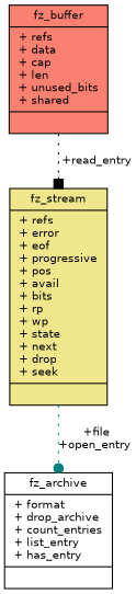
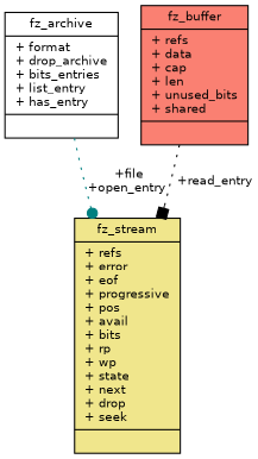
  digraph {
    node [color=black fontname=Helvetica fontsize=10 shape=record style=filled]
    edge [fontname=Helvetica fontsize=10 labelfontname=Helvetica labelfontsize=10 style=dotted]
-   n1 [fillcolor=white fontcolor=black height=0.2 label="{fz_archive\n|+ format\l+ drop_archive\l+ count_entries\l+ list_entry\l+ has_entry\l|}" width=0.4]
+   n1 [fillcolor=white fontcolor=black height=0.2 label="{fz_archive\n|+ format\l+ drop_archive\l+ bits_entries\l+ list_entry\l+ has_entry\l|}" width=0.4]
    n2 [fillcolor=khaki height=0.2 label="{fz_stream\n|+ refs\l+ error\l+ eof\l+ progressive\l+ pos\l+ avail\l+ bits\l+ rp\l+ wp\l+ state\l+ next\l+ drop\l+ seek\l|}" width=0.4]
    n3 [fillcolor=salmon height=0.2 label="{fz_buffer\n|+ refs\l+ data\l+ cap\l+ len\l+ unused_bits\l+ shared\l|}" width=0.4]
-   n2 -> n1 [arrowhead=dot color=teal label=" +file\n+open_entry"]
+   n1 -> n2 [arrowhead=dot color=teal label=" +file\n+open_entry"]
    n3 -> n2 [arrowhead=box color=black label=" +read_entry"]
  }
